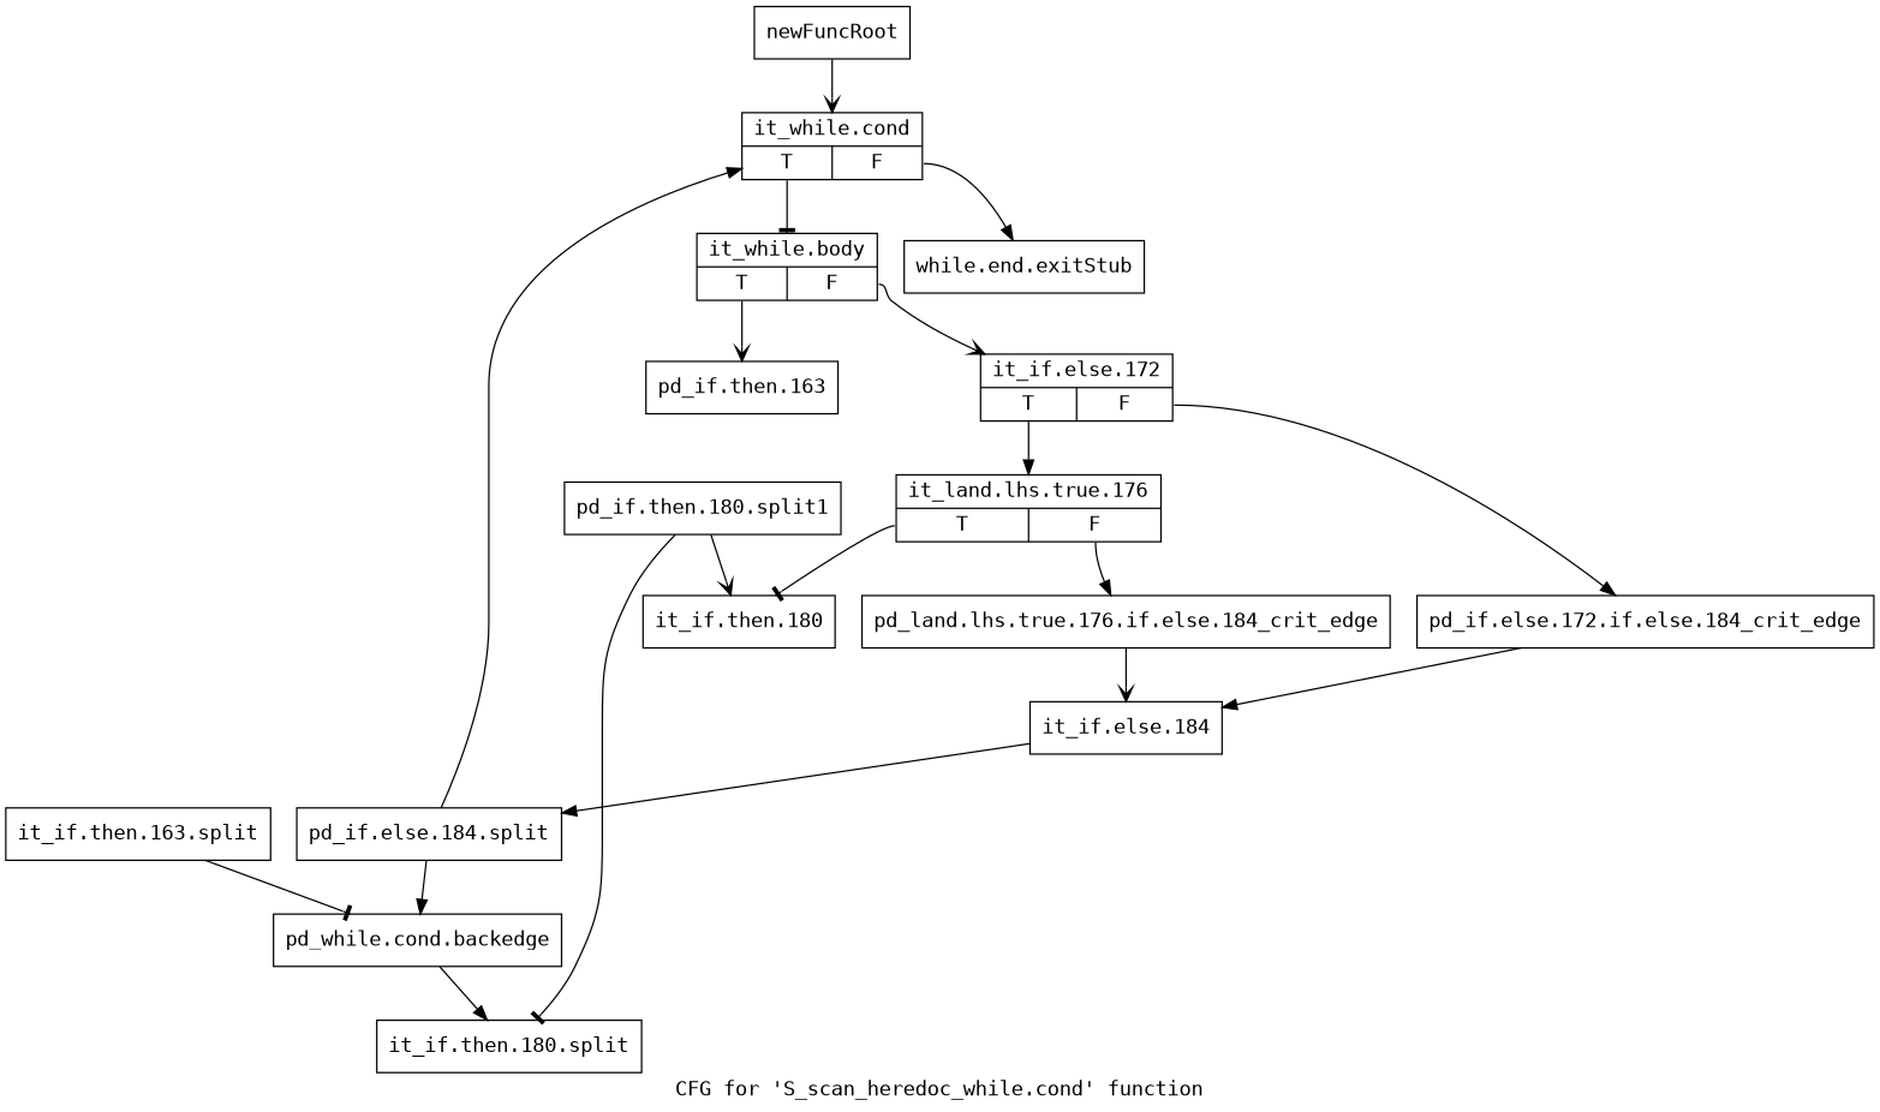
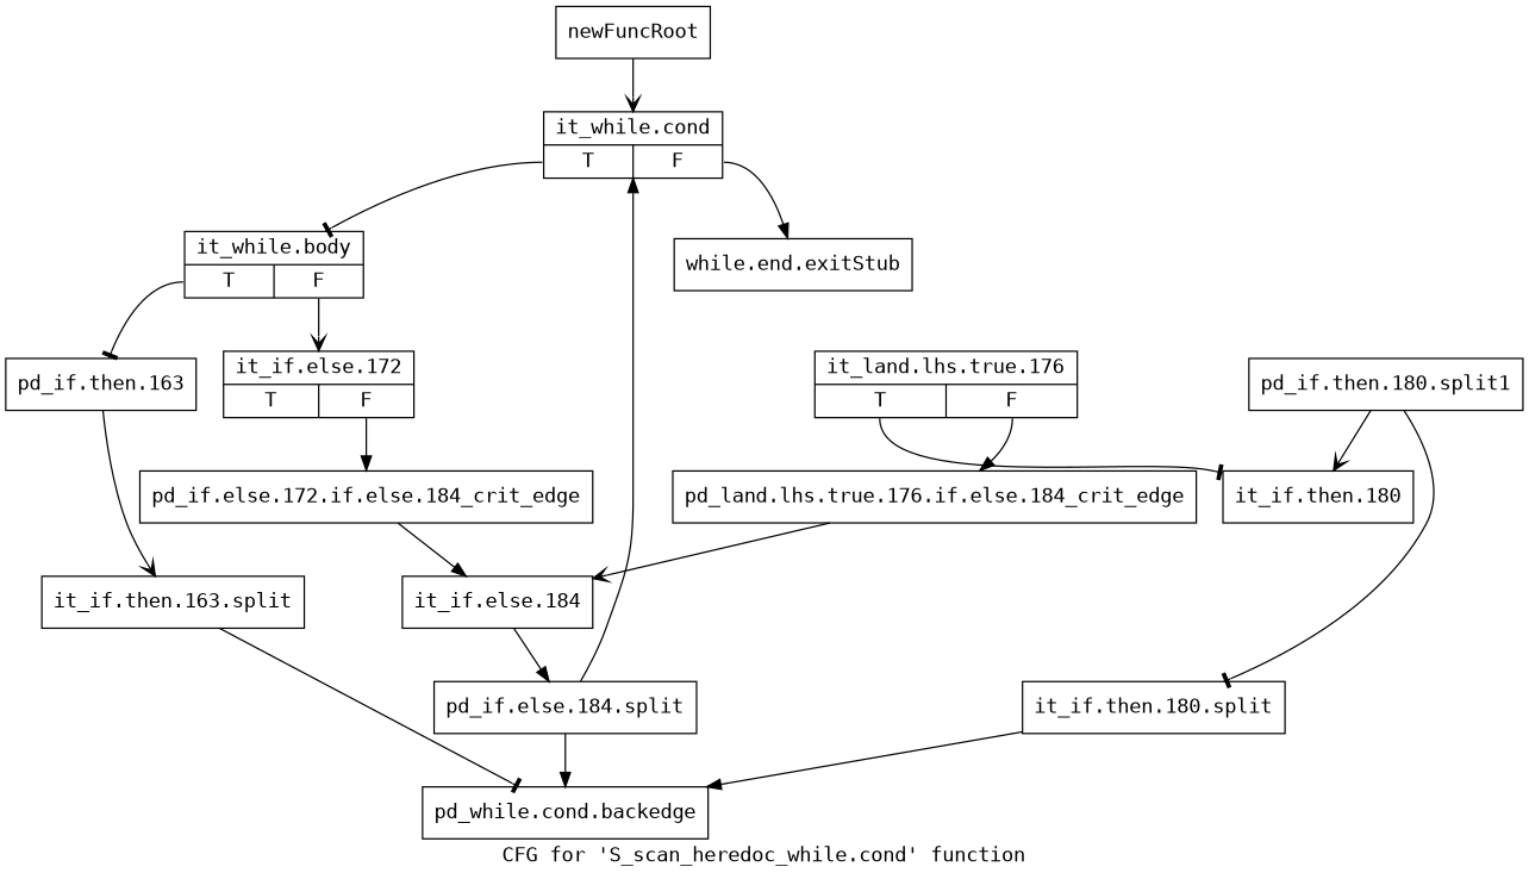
  digraph {
    fontname="DejaVu Sans Mono"
    label="CFG for 'S_scan_heredoc_while.cond' function"
    node [fontname="DejaVu Sans Mono" shape=record]
    edge [arrowhead=normal fontname="DejaVu Sans Mono"]
    n1 [label="{newFuncRoot}"]
    n2 [label="{it_while.cond|{<s0>T|<s1>F}}"]
    n3 [label="{while.end.exitStub}"]
    n4 [label="{it_while.body|{<s0>T|<s1>F}}"]
    n5 [label="{pd_if.then.163}"]
    n6 [label="{it_if.else.172|{<s0>T|<s1>F}}"]
    n7 [label="{it_if.then.163.split}"]
    n8 [label="{it_land.lhs.true.176|{<s0>T|<s1>F}}"]
    n9 [label="{pd_if.else.172.if.else.184_crit_edge}"]
    n10 [label="{pd_while.cond.backedge}"]
    n11 [label="{it_if.then.180}"]
    n12 [label="{pd_land.lhs.true.176.if.else.184_crit_edge}"]
    n13 [label="{it_if.else.184}"]
    n14 [label="{pd_if.else.184.split}"]
    n15 [label="{pd_if.then.180.split1}"]
    n16 [label="{it_if.then.180.split}"]
    n1 -> n2 [arrowhead=vee]
    n2 -> n3 [tailport=s1]
    n2 -> n4 [arrowhead=tee tailport=s0]
-   n4 -> n5 [arrowhead=vee tailport=s0]
+   n4 -> n5 [arrowhead=tee tailport=s0]
    n4 -> n6 [arrowhead=vee tailport=s1]
-   n6 -> n8 [tailport=s0]
+   n5 -> n7 [arrowhead=vee]
    n6 -> n9 [tailport=s1]
    n7 -> n10 [arrowhead=tee]
    n8 -> n11 [arrowhead=tee tailport=s0]
    n8 -> n12 [tailport=s1]
    n9 -> n13
    n12 -> n13 [arrowhead=vee]
    n13 -> n14
    n14 -> n2
    n14 -> n10
    n15 -> n11 [arrowhead=vee]
    n15 -> n16 [arrowhead=tee]
-   n10 -> n16
+   n16 -> n10
  }
